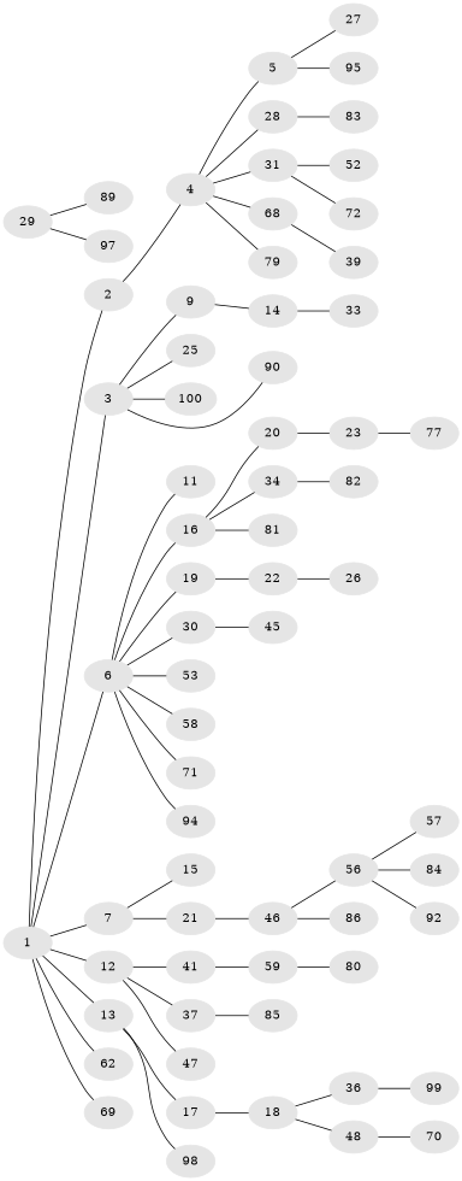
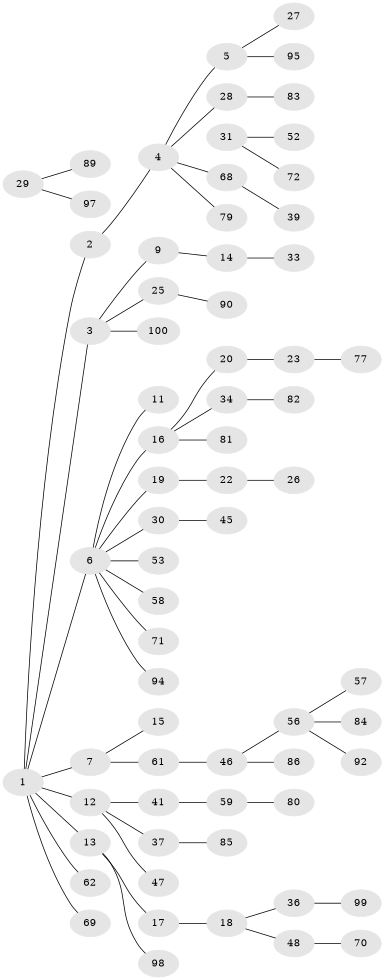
  graph {
    rankdir=LR
    node [color=gray90 style=filled]
    1 [super="+44"]
    2
    3 [super="+8"]
    6 [super="+10"]
    7 [super="+32"]
    12 [super="+24"]
    13 [super="+88"]
    62
    69
    4 [super="+54"]
    9
    25 [super="+87"]
    100
    11
    16
    19
    30 [super="+42"]
    53 [super="+96"]
    58 [super="+66"]
    71
    94
    15
-   21
+   21 [label=61]
    41
    37 [super="+73"]
    47 [super="+49"]
    17 [super="+76"]
    98
    59
    5 [super="+74"]
    28 [super="+93"]
    31 [super="+51"]
    68 [super="+75"]
    79
    14 [super="+65"]
    n36 [label=90]
    27 [super="+55"]
    95
    83
    52
    72
    39 [super="+78"]
    20 [super="+90"]
    34 [super="+35"]
    81 [super="+91"]
    22 [super="+38"]
    45
    46 [super="+50"]
    29 [super="+63"]
    89
    97
    33
    85
    18
    23 [super="+61"]
    82
    36 [super="+43"]
    48 [super="+60"]
    99
    70
    26 [super="+67"]
    77
    56 [super="+64"]
    86
    80
    57
    84
    92
    1 -- 2
    1 -- 3
    1 -- 6
    1 -- 7
    1 -- 12
    1 -- 13
    1 -- 62
    1 -- 69
    2 -- 4
    3 -- 9
    3 -- 25
    3 -- 100
    6 -- 11
    6 -- 16
    6 -- 19
    6 -- 30
    6 -- 53
    6 -- 58
    6 -- 71
    6 -- 94
    7 -- 15
    7 -- 21
    12 -- 41
    12 -- 37
    12 -- 47
    13 -- 17
    13 -- 98
    4 -- 5
    4 -- 28
-   4 -- 31
    4 -- 68
    4 -- 79
    9 -- 14
-   3 -- n36
+   25 -- n36
    16 -- 20
    16 -- 34
    16 -- 81
    19 -- 22
    30 -- 45
    21 -- 46
    41 -- 59
    37 -- 85
    17 -- 18
    59 -- 80
    5 -- 27
    5 -- 95
    28 -- 83
    31 -- 52
    31 -- 72
    68 -- 39
    14 -- 33
    20 -- 23
    34 -- 82
    22 -- 26
    46 -- 56
    46 -- 86
    29 -- 89
    29 -- 97
    18 -- 36
    18 -- 48
    23 -- 77
    36 -- 99
    48 -- 70
    56 -- 57
    56 -- 84
    56 -- 92
  }
